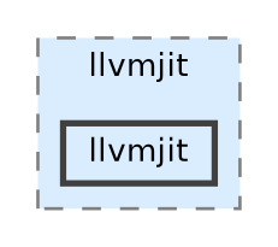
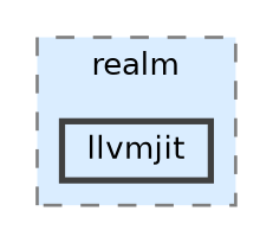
  digraph {
    compound=true
    n1 [color=grey25 fillcolor="#daedff" fontname=Helvetica fontsize=10 height=0.2 label=llvmjit shape=box style="filled,bold" width=0.4]
    subgraph cluster_1 {
      bgcolor="#daedff"
      fontname=Helvetica
      fontsize=10
-     label=llvmjit
+     label=realm
      pencolor=grey50
      style="filled,dashed"
      n1
    }
  }
